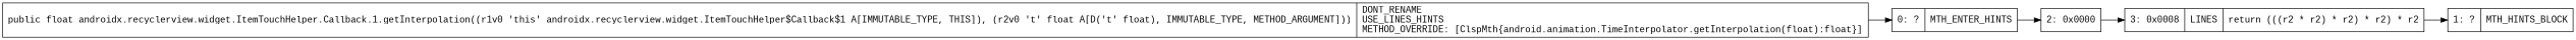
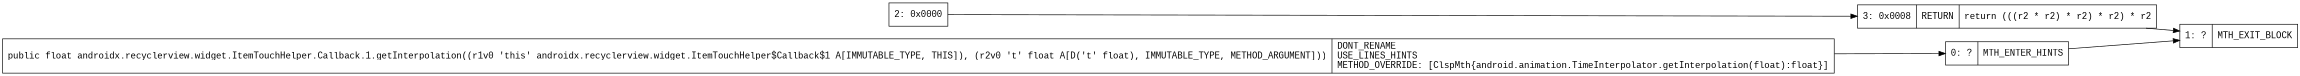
  digraph {
    fontname="Liberation Mono"
    rankdir=LR
    node [fontname="Liberation Mono" shape=record]
    edge [fontname="Liberation Mono"]
    n1 [label="{0\:\ ?|MTH_ENTER_HINTS\l}"]
    n2 [label="{2\:\ 0x0000}"]
-   n3 [label="{3\:\ 0x0008|LINES\l|return (((r2 * r2) * r2) * r2) * r2\l}"]
-   n4 [label="{1\:\ ?|MTH_HINTS_BLOCK\l}"]
+   n3 [label="{3\:\ 0x0008|RETURN\l|return (((r2 * r2) * r2) * r2) * r2\l}"]
+   n4 [label="{1\:\ ?|MTH_EXIT_BLOCK\l}"]
    n5 [label="{public float androidx.recyclerview.widget.ItemTouchHelper.Callback.1.getInterpolation((r1v0 'this' androidx.recyclerview.widget.ItemTouchHelper$Callback$1 A[IMMUTABLE_TYPE, THIS]), (r2v0 't' float A[D('t' float), IMMUTABLE_TYPE, METHOD_ARGUMENT]))  | DONT_RENAME\lUSE_LINES_HINTS\lMETHOD_OVERRIDE: [ClspMth\{android.animation.TimeInterpolator.getInterpolation(float):float\}]\l}"]
-   n1 -> n2
+   n1 -> n4
    n2 -> n3
    n3 -> n4
    n5 -> n1
  }
